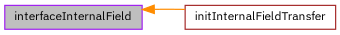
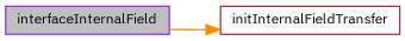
  digraph {
    rankdir=LR
    fontname="IBM Plex Sans"
    node [fontname="IBM Plex Sans" fontsize=10 shape=record]
    n1 [color=purple fillcolor=grey75 fontcolor=black height=0.2 label=interfaceInternalField style=filled width=0.4]
    n2 [color=brown height=0.2 label=initInternalFieldTransfer width=0.4]
-   n2 -> n1 [color=darkorange fontname="IBM Plex Sans" fontsize=10 labelfontname=Helvetica labelfontsize=10 style=solid]
+   n1 -> n2 [color=darkorange fontname="IBM Plex Sans" fontsize=10 labelfontname=Helvetica labelfontsize=10 style=solid]
  }
